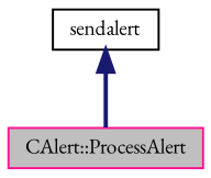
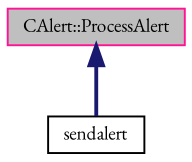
  digraph {
    rankdir=TB
    fontname="EB Garamond"
    node [fontname="EB Garamond" fontsize=10 shape=record style=filled]
    n1 [color=deeppink fillcolor=grey75 fontcolor=black height=0.2 label="CAlert::ProcessAlert" width=0.4]
    n2 [color=black fillcolor=white height=0.2 label=sendalert width=0.4]
-   n2 -> n1 [color=midnightblue dir=back fontname="EB Garamond" fontsize=10 labelfontname=Helvetica labelfontsize=10 style=bold]
+   n1 -> n2 [color=midnightblue dir=back fontname="EB Garamond" fontsize=10 labelfontname=Helvetica labelfontsize=10 style=bold]
  }
